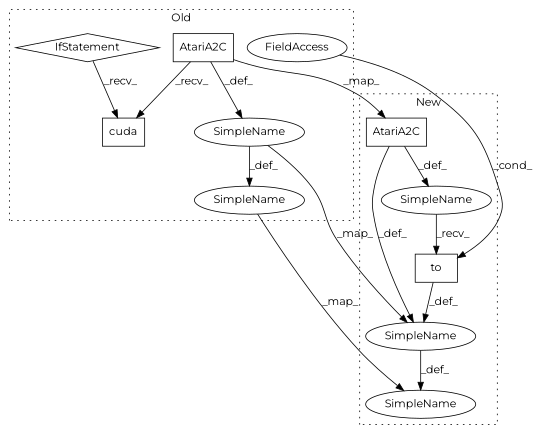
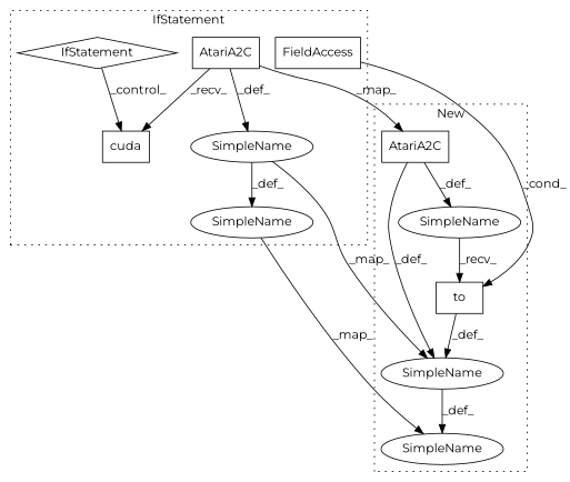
  digraph {
    fontname=Montserrat
    node [a=42 fontname=Montserrat l=10 shape=box]
    edge [fontname=Montserrat]
    n1 [a=32 l="9,1" label=AtariA2C s="2244,2268"]
    n2 [a=32 l=6 label=cuda s=2514]
    n3 [a=25 l="4,2" label=IfStatement s="2478,2491" shape=diamond]
-   n4 [a=22 l=9 label=FieldAccess s=2482 shape=ellipse]
+   n4 [a=22 l=9 label=FieldAccess s=2482]
    n5 [label=SimpleName s=3194 shape=ellipse]
    n6 [label=SimpleName s=3225 shape=ellipse]
    n7 [a=32 l="9,1" label=AtariA2C s="2283,2307"]
    n8 [label=SimpleName shape=ellipse l=""]
    n9 [a=32 l="3,1" label=to s="2553,2562"]
    n10 [label=SimpleName s=3183 shape=ellipse]
    n11 [label=SimpleName s=3214 shape=ellipse]
    subgraph cluster_1 {
-     label=Old
+     label=IfStatement
      style=dotted
      n1
      n2
      n3
      n4
      n5
      n6
    }
    subgraph cluster_2 {
      label=New
      style=dotted
      n7
      n8
      n9
      n10
      n11
    }
    n1 -> n2 [label=_recv_]
    n1 -> n5 [label=_def_]
    n1 -> n7 [label=_map_]
-   n3 -> n2 [label=_recv_]
+   n3 -> n2 [label=_control_]
    n4 -> n9 [label=_cond_]
    n5 -> n6 [label=_def_]
    n5 -> n10 [label=_map_]
    n6 -> n11 [label=_map_]
    n7 -> n8 [label=_def_]
    n7 -> n10 [label=_def_]
    n8 -> n9 [label=_recv_]
    n9 -> n10 [label=_def_]
    n10 -> n11 [label=_def_]
  }
